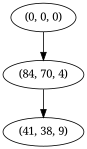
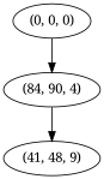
  digraph {
    fontname="Noto Serif"
    node [fontname="Noto Serif"]
    edge [fontname="Noto Serif"]
    "(0, 0, 0)"
-   "(84, 90, 4)" [label="(84, 70, 4)"]
-   "(41, 48, 9)" [label="(41, 38, 9)"]
+   "(84, 90, 4)"
+   "(41, 48, 9)"
    "(0, 0, 0)" -> "(84, 90, 4)"
    "(84, 90, 4)" -> "(41, 48, 9)"
  }
